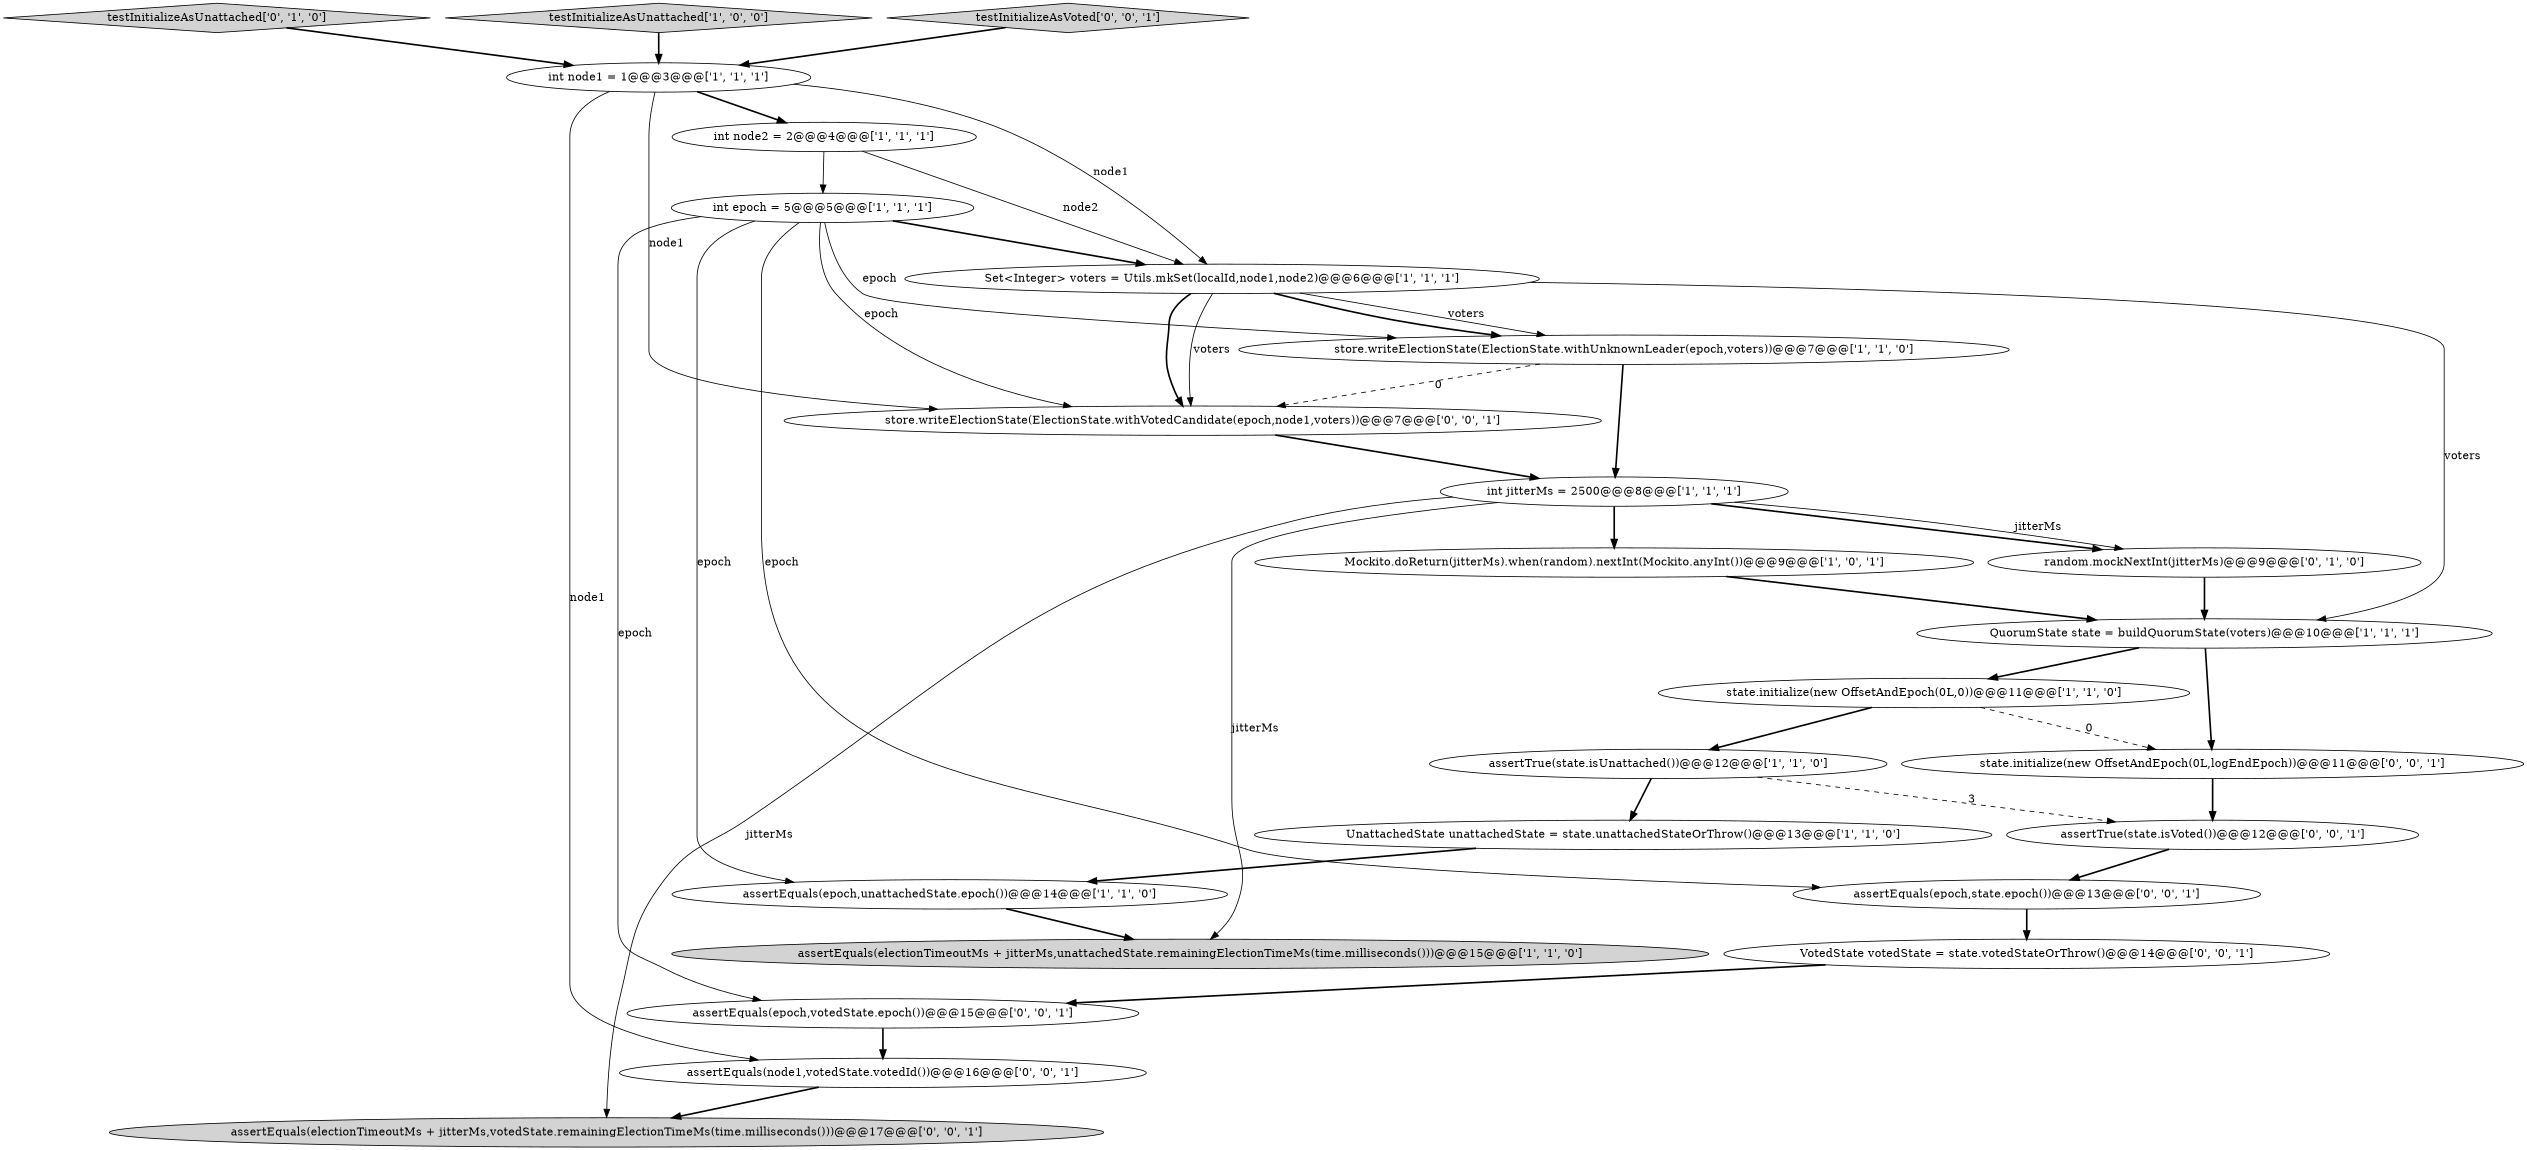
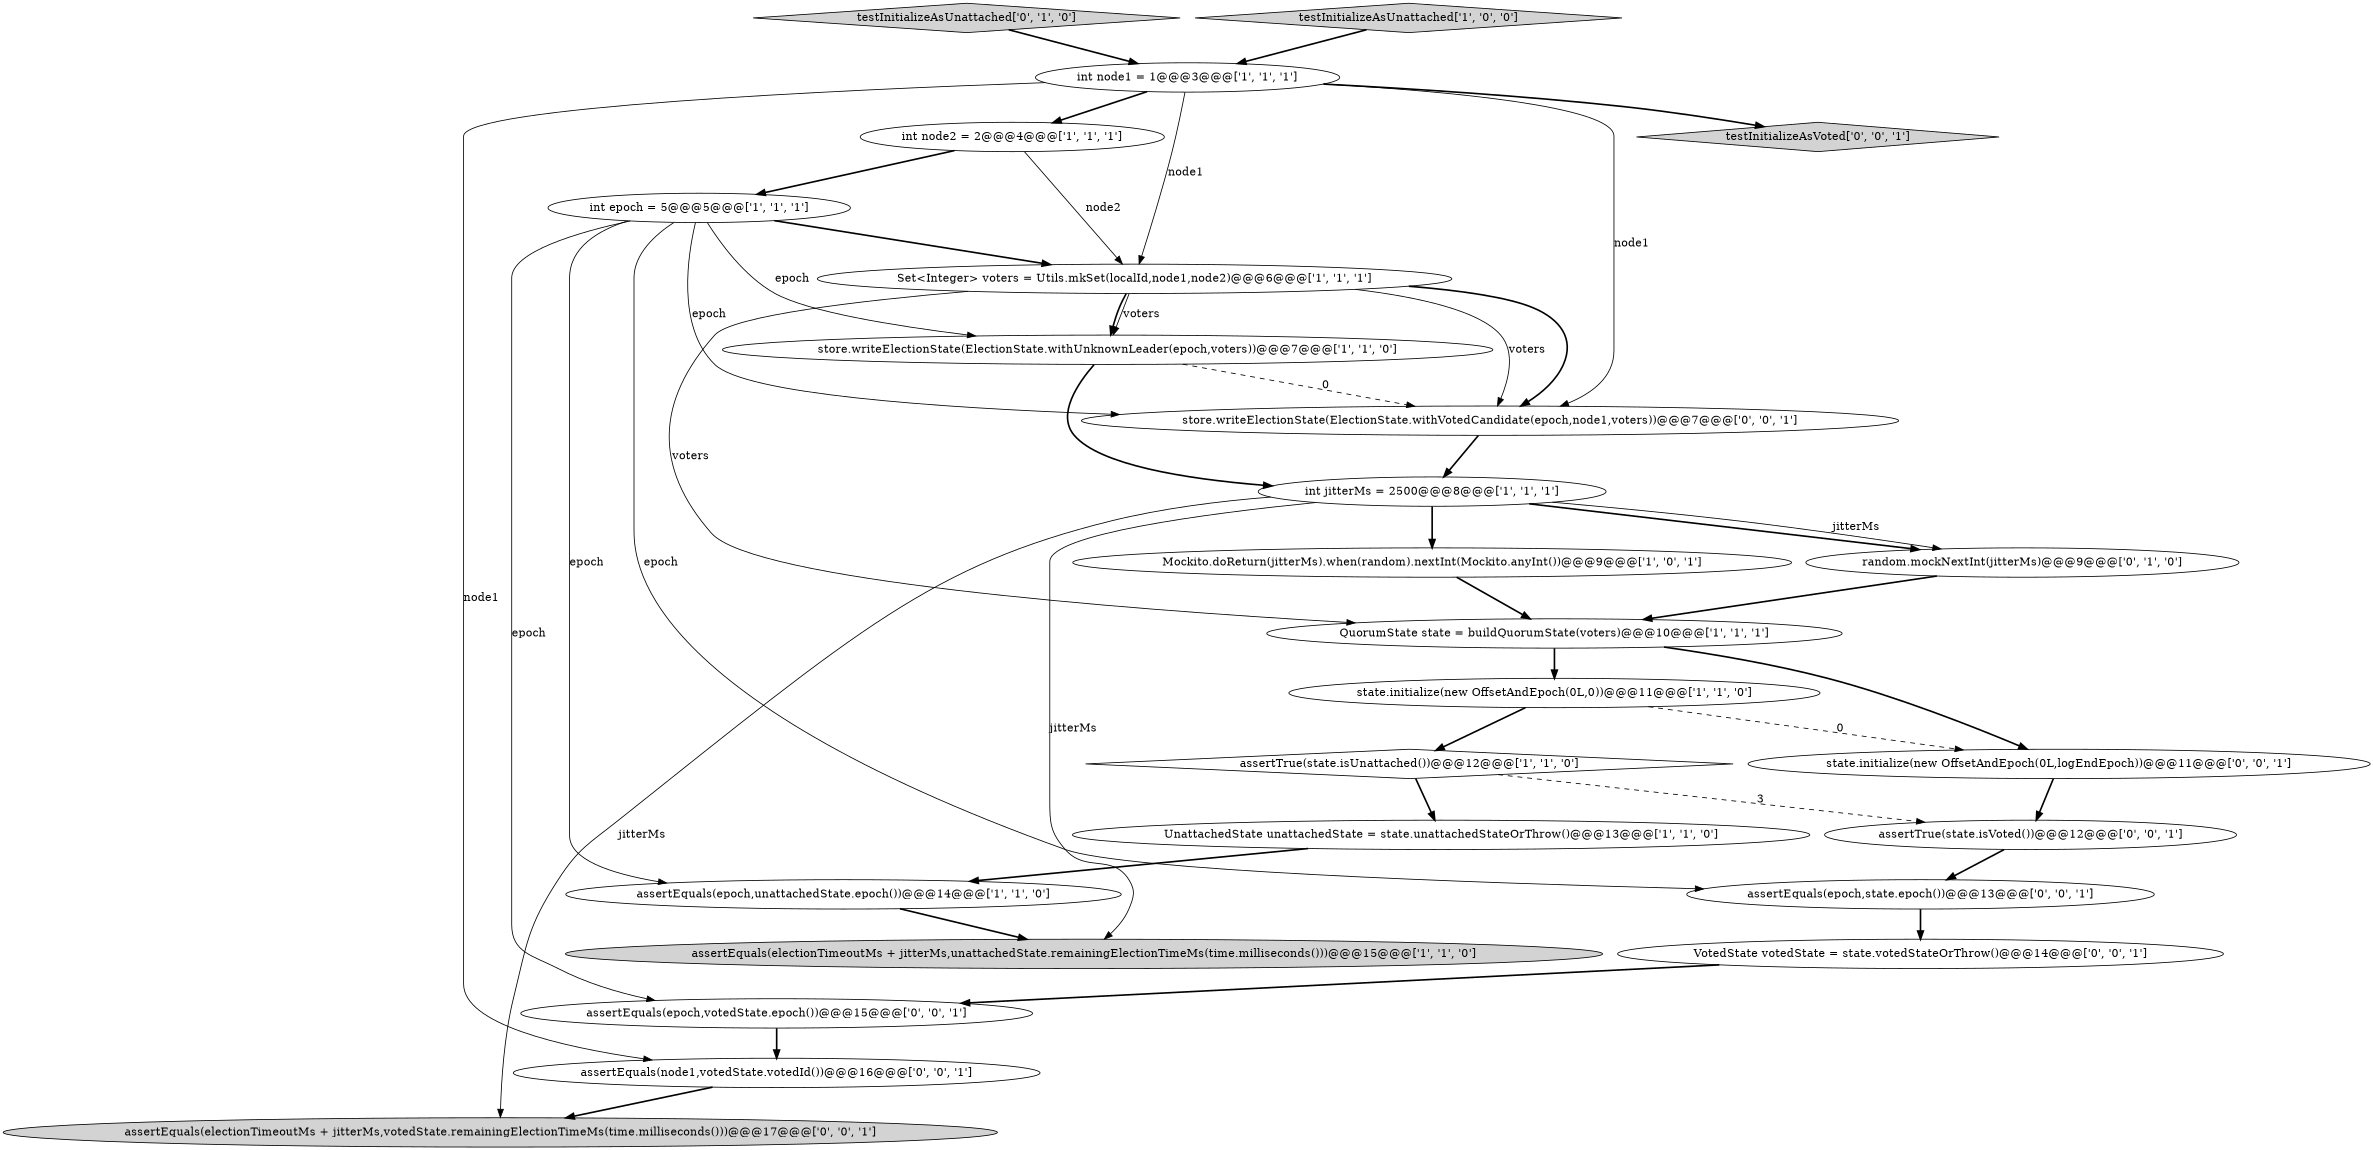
  digraph {
    node [fillcolor=white shape=ellipse style=filled]
    edge [style=bold]
    n1 [label="Set<Integer> voters = Utils.mkSet(localId,node1,node2)@@@6@@@['1', '1', '1']"]
    n2 [label="QuorumState state = buildQuorumState(voters)@@@10@@@['1', '1', '1']"]
    n3 [label="store.writeElectionState(ElectionState.withVotedCandidate(epoch,node1,voters))@@@7@@@['0', '0', '1']"]
    n4 [label="store.writeElectionState(ElectionState.withUnknownLeader(epoch,voters))@@@7@@@['1', '1', '0']"]
    n5 [label="state.initialize(new OffsetAndEpoch(0L,logEndEpoch))@@@11@@@['0', '0', '1']"]
    n6 [label="state.initialize(new OffsetAndEpoch(0L,0))@@@11@@@['1', '1', '0']"]
    n7 [label="int jitterMs = 2500@@@8@@@['1', '1', '1']"]
    n8 [fillcolor=lightgray label="testInitializeAsUnattached['0', '1', '0']" shape=diamond]
    n9 [label="int node1 = 1@@@3@@@['1', '1', '1']"]
    n10 [label="assertEquals(node1,votedState.votedId())@@@16@@@['0', '0', '1']"]
    n11 [label="int node2 = 2@@@4@@@['1', '1', '1']"]
    n12 [label="assertTrue(state.isVoted())@@@12@@@['0', '0', '1']"]
    n13 [label="assertEquals(epoch,state.epoch())@@@13@@@['0', '0', '1']"]
    n14 [fillcolor=lightgray label="assertEquals(electionTimeoutMs + jitterMs,unattachedState.remainingElectionTimeMs(time.milliseconds()))@@@15@@@['1', '1', '0']"]
    n15 [label="VotedState votedState = state.votedStateOrThrow()@@@14@@@['0', '0', '1']"]
    n16 [label="assertEquals(epoch,votedState.epoch())@@@15@@@['0', '0', '1']"]
-   n17 [label="assertTrue(state.isUnattached())@@@12@@@['1', '1', '0']"]
+   n17 [label="assertTrue(state.isUnattached())@@@12@@@['1', '1', '0']" shape=diamond]
    n18 [label="random.mockNextInt(jitterMs)@@@9@@@['0', '1', '0']"]
    n19 [fillcolor=lightgray label="assertEquals(electionTimeoutMs + jitterMs,votedState.remainingElectionTimeMs(time.milliseconds()))@@@17@@@['0', '0', '1']"]
    n20 [label="Mockito.doReturn(jitterMs).when(random).nextInt(Mockito.anyInt())@@@9@@@['1', '0', '1']"]
    n21 [label="assertEquals(epoch,unattachedState.epoch())@@@14@@@['1', '1', '0']"]
    n22 [label="UnattachedState unattachedState = state.unattachedStateOrThrow()@@@13@@@['1', '1', '0']"]
    n23 [label="int epoch = 5@@@5@@@['1', '1', '1']"]
    n24 [fillcolor=lightgray label="testInitializeAsUnattached['1', '0', '0']" shape=diamond]
    n25 [fillcolor=lightgray label="testInitializeAsVoted['0', '0', '1']" shape=diamond]
    n1 -> n2 [label=voters style=solid]
    n1 -> n3
    n1 -> n3 [label=voters style=solid]
    n1 -> n4 [label=voters style=solid]
    n1 -> n4
    n2 -> n5
    n2 -> n6
    n3 -> n7
    n4 -> n3 [label=0 style=dashed]
    n4 -> n7
    n5 -> n12
    n6 -> n5 [label=0 style=dashed]
    n6 -> n17
    n7 -> n14 [label=jitterMs style=solid]
    n7 -> n18
    n7 -> n18 [label=jitterMs style=solid]
    n7 -> n19 [label=jitterMs style=solid]
    n7 -> n20
    n8 -> n9
    n9 -> n1 [label=node1 style=solid]
    n9 -> n3 [label=node1 style=solid]
    n9 -> n10 [label=node1 style=solid]
    n9 -> n11
    n10 -> n19
    n11 -> n1 [label=node2 style=solid]
-   n11 -> n23 [style=solid]
+   n11 -> n23
    n12 -> n13
    n13 -> n15
    n15 -> n16
    n16 -> n10
    n17 -> n12 [label=3 style=dashed]
    n17 -> n22
    n18 -> n2
    n20 -> n2
    n21 -> n14
    n22 -> n21
    n23 -> n1
    n23 -> n3 [label=epoch style=solid]
    n23 -> n4 [label=epoch style=solid]
    n23 -> n13 [label=epoch style=solid]
    n23 -> n16 [label=epoch style=solid]
    n23 -> n21 [label=epoch style=solid]
    n24 -> n9
-   n25 -> n9
+   n9 -> n25
  }
